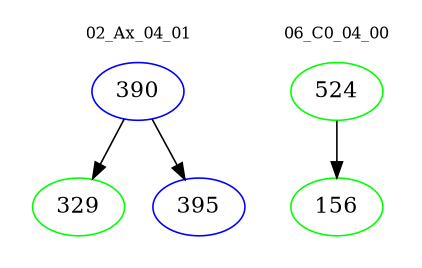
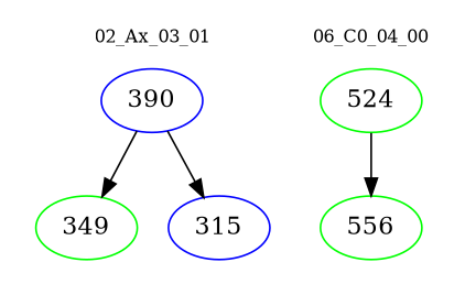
  digraph {
    node [color=green]
    edge [color=black]
    n1 [color=blue label=390]
-   n2 [label=329]
-   n3 [color=blue label=395]
+   n2 [label=349]
+   n3 [color=blue label=315]
    n4 [label=524]
-   n5 [label=156]
+   n5 [label=556]
    subgraph cluster_1 {
      color=white
      fontsize=10
-     label="02_Ax_04_01"
+     label="02_Ax_03_01"
      n1
      n2
      n3
    }
    subgraph cluster_2 {
      color=white
      fontsize=10
      label="06_C0_04_00"
      n4
      n5
    }
    n1 -> n2
    n1 -> n3
    n4 -> n5
  }
